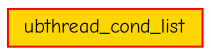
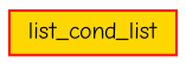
  digraph {
    rankdir=LR
    fontname="Comic Neue"
-   n1 [color=red fillcolor=gold fontname="Comic Neue" fontsize=10 height=0.2 label=ubthread_cond_list shape=record style=filled width=0.4]
+   n1 [color=red fillcolor=gold fontname="Comic Neue" fontsize=10 height=0.2 label=list_cond_list shape=record style=filled width=0.4]
  }
